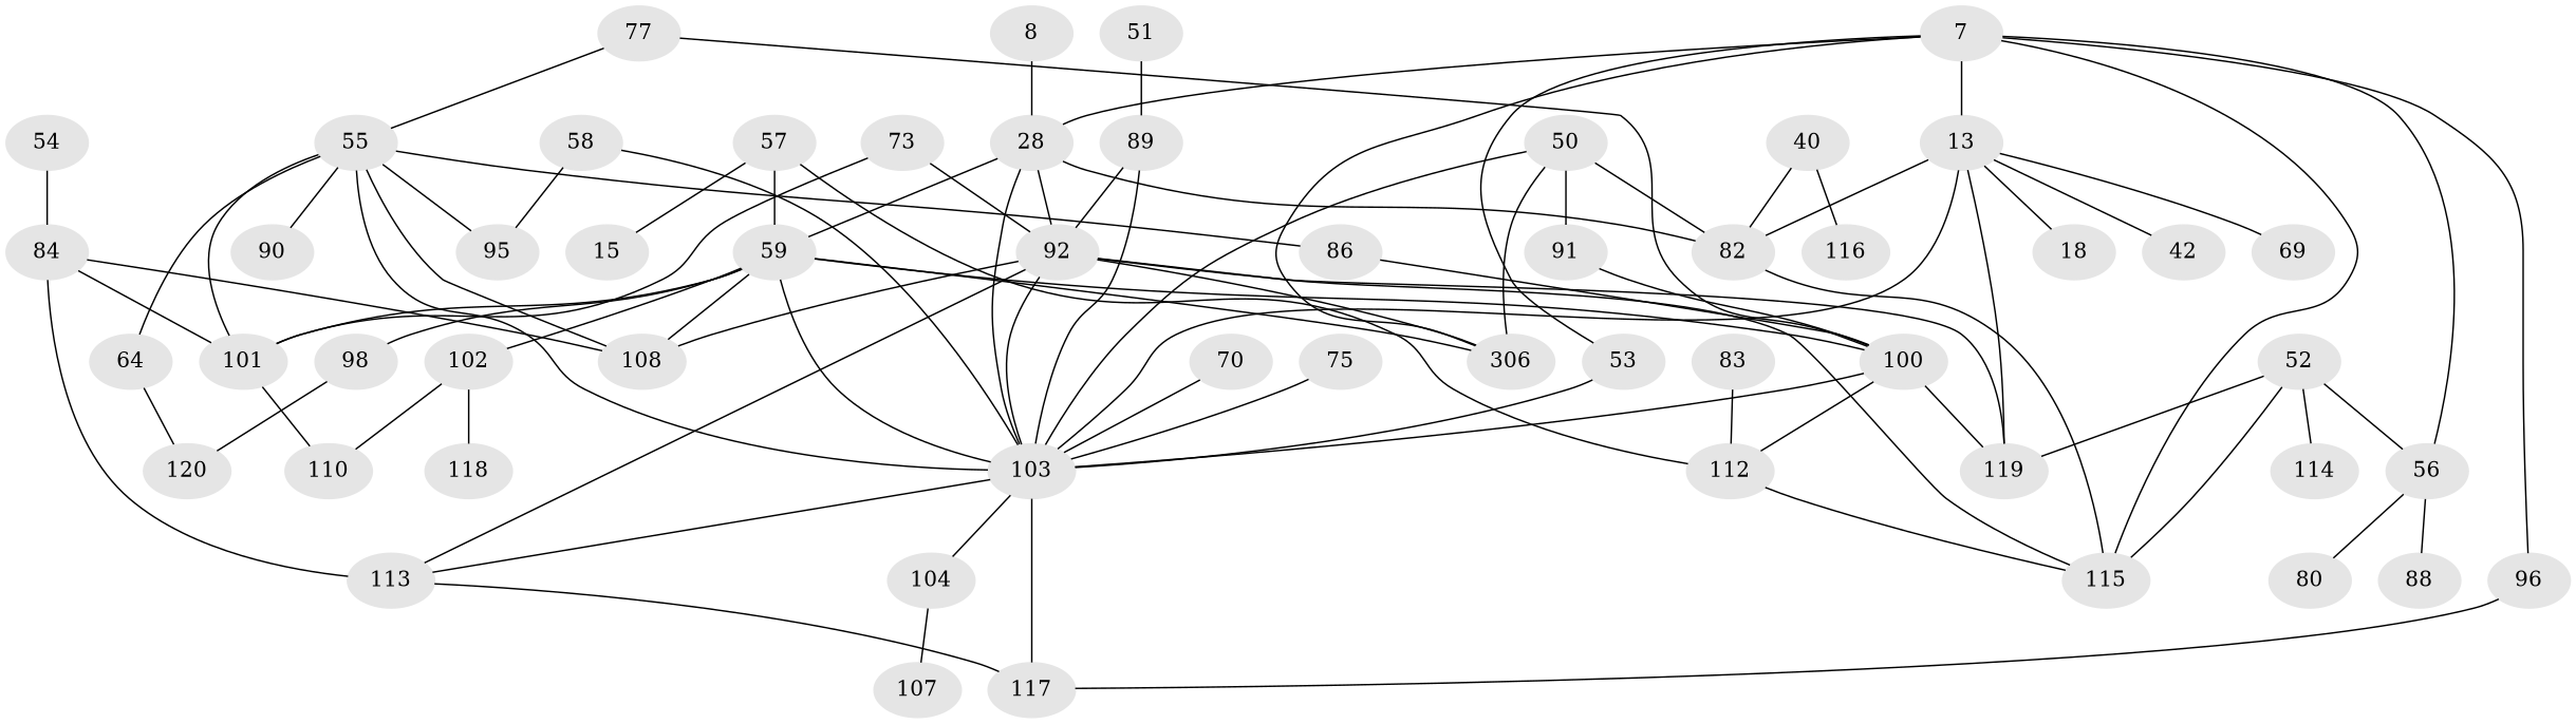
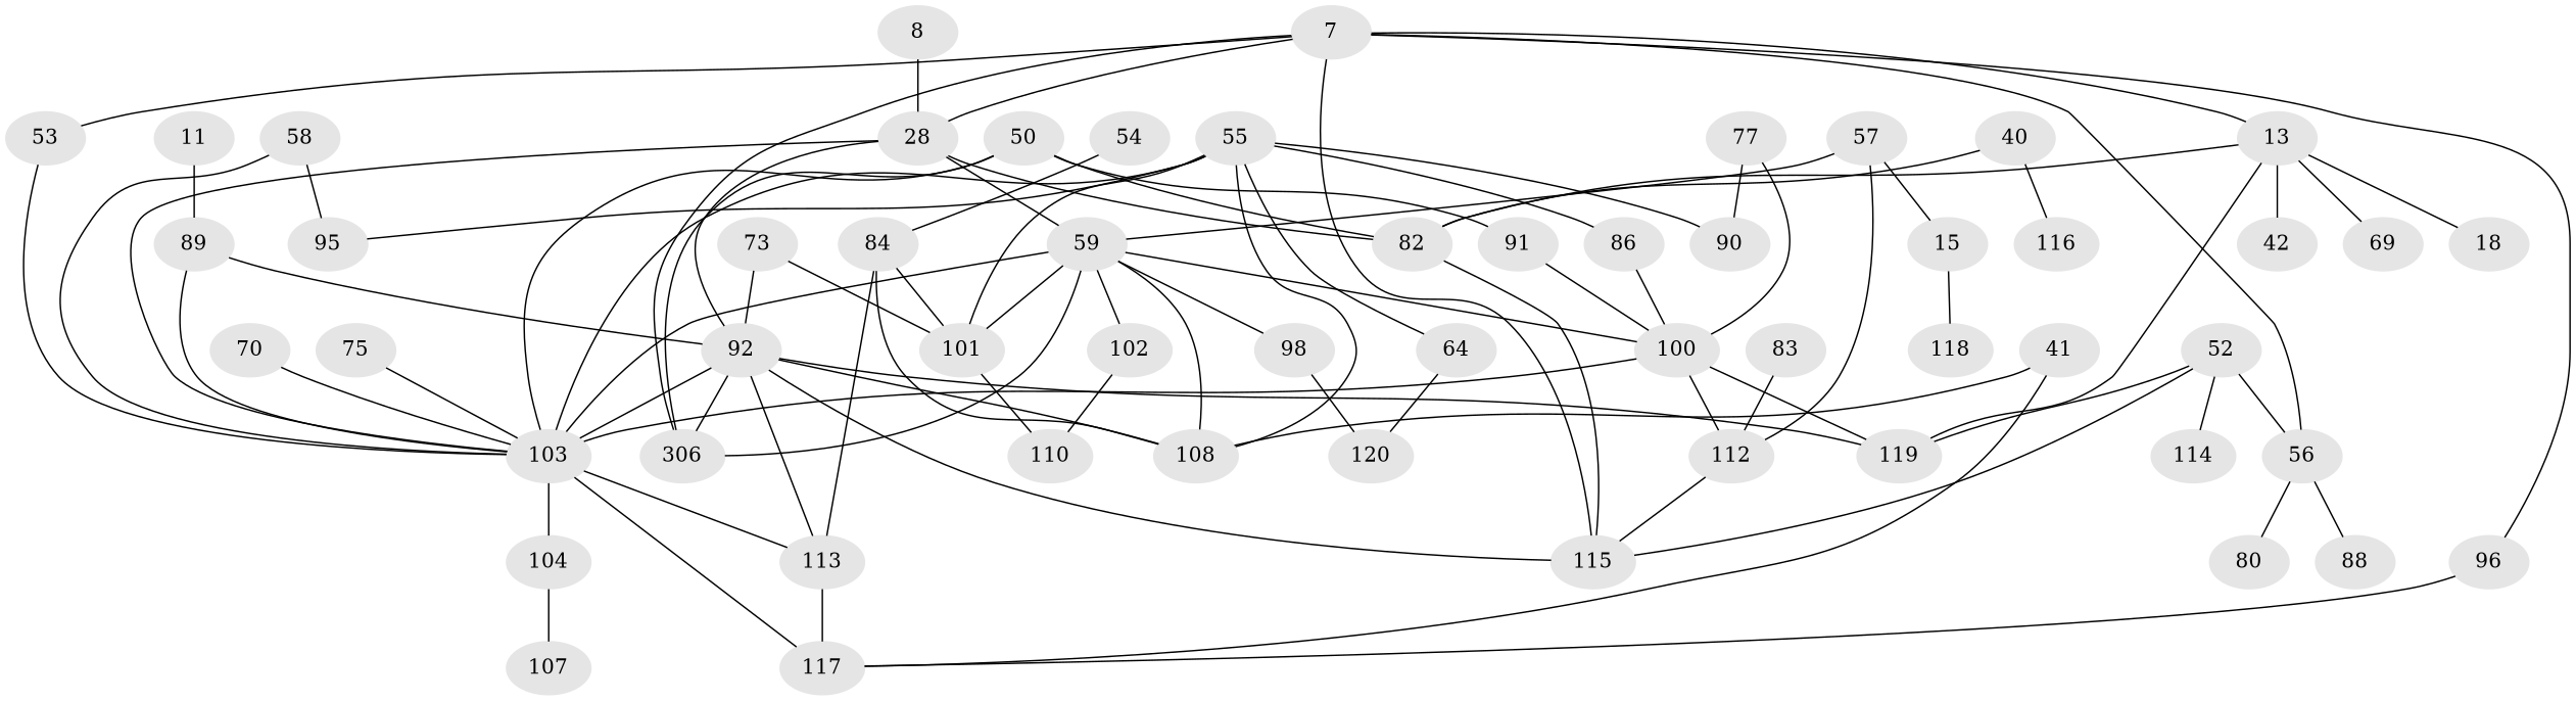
  graph {
    node [color=gray90 style=filled]
    13 [super="+12"]
    18
    42
    69
    82 [super="+22+38+63"]
    103 [super="+78+97+31+68"]
    119 [super="+87+105"]
    7
    28 [super="+6"]
    53
    56
    96 [super="+19"]
    n13 [label=306 super="+66"]
    115 [super="+111"]
    59 [super="+4+11"]
    92 [super="+24"]
    80
    88
    117 [super="+72+109"]
    8
    113 [super="+99+94+74"]
    104
    108 [super="+16+20"]
    100 [super="+43+76"]
    101 [super="+25"]
    98
    102 [super="+79"]
    40
    116
+   41
    50 [super="+32"]
    91 [super="+48"]
    89 [super="+26"]
-   51
+   51 [label=11]
    52
    114
    112 [super="+65"]
    84 [super="+49"]
    54
    55 [super="+44+21+46"]
    64
    86 [super="+61+71"]
    90
    95
    120
    110
    57 [super="+29"]
    15
    58
    118
    70
    73
    75
    77
    83
    107
    13 -- 18
    13 -- 42
    13 -- 69
    13 -- 82 [weight=2]
-   13 -- 103
    13 -- 119
    82 -- 115
    103 -- 117 [weight=2]
    103 -- 113
    103 -- 104
    7 -- 13 [weight=2]
    7 -- 28 [weight=2]
    7 -- 53
    7 -- 56
    7 -- 96
    7 -- n13
    7 -- 115
    28 -- 82 [weight=2]
    28 -- 103
    28 -- 59
    28 -- 92
    53 -- 103
    56 -- 80
    56 -- 88
    96 -- 117
    59 -- 103 [weight=2]
    59 -- n13
    59 -- 108
    59 -- 100 [weight=2]
    59 -- 101 [weight=2]
    59 -- 98
    59 -- 102
    92 -- 103
    92 -- 119
    92 -- n13 [weight=2]
    92 -- 115
    92 -- 113
    92 -- 108
    8 -- 28
    113 -- 117
    104 -- 107
    100 -- 103 [weight=3]
    100 -- 119
    100 -- 112
    101 -- 110
    98 -- 120
    102 -- 110
-   102 -- 118
+   15 -- 118
    40 -- 82
    40 -- 116
+   41 -- 117
+   41 -- 108
    50 -- 82
    50 -- 103
    50 -- n13
    50 -- 91
    91 -- 100
    89 -- 103 [weight=3]
    89 -- 92
    51 -- 89
    52 -- 119
    52 -- 56
    52 -- 115
    52 -- 114
    112 -- 115
    84 -- 113 [weight=3]
    84 -- 108 [weight=2]
    84 -- 101
    54 -- 84
    55 -- 103 [weight=2]
    55 -- 108
    55 -- 101 [weight=2]
    55 -- 64
    55 -- 86 [weight=2]
    55 -- 90
    55 -- 95
    64 -- 120
    86 -- 100 [weight=2]
    57 -- 59
    57 -- 112
    57 -- 15
    58 -- 103
    58 -- 95
    70 -- 103
    73 -- 92
    73 -- 101
    75 -- 103
    77 -- 100
-   77 -- 55
+   77 -- 90
    83 -- 112
  }
